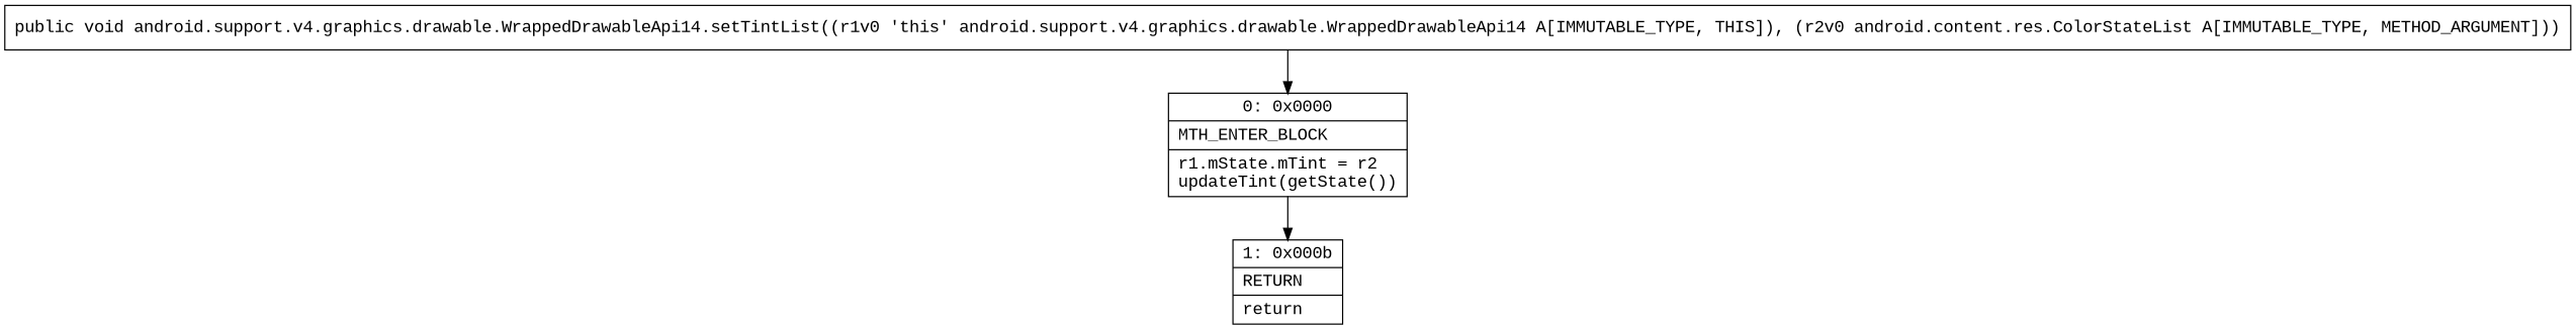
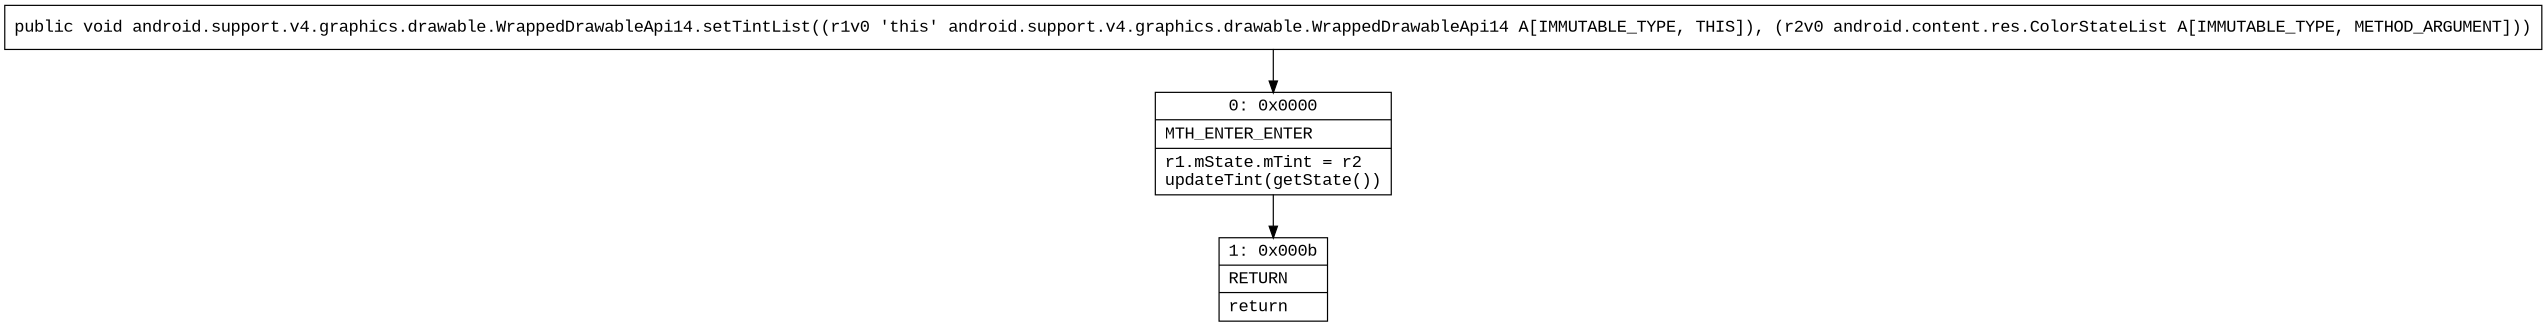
  digraph {
    fontname="Liberation Mono"
    node [shape=record fontname="Liberation Mono"]
    edge [fontname="Liberation Mono"]
-   n1 [label="{0\:\ 0x0000|MTH_ENTER_BLOCK\l|r1.mState.mTint = r2\lupdateTint(getState())\l}"]
+   n1 [label="{0\:\ 0x0000|MTH_ENTER_ENTER\l|r1.mState.mTint = r2\lupdateTint(getState())\l}"]
    n2 [label="{1\:\ 0x000b|RETURN\l|return\l}"]
    n3 [label="{public void android.support.v4.graphics.drawable.WrappedDrawableApi14.setTintList((r1v0 'this' android.support.v4.graphics.drawable.WrappedDrawableApi14 A[IMMUTABLE_TYPE, THIS]), (r2v0 android.content.res.ColorStateList A[IMMUTABLE_TYPE, METHOD_ARGUMENT])) }"]
    n1 -> n2
    n3 -> n1
  }
